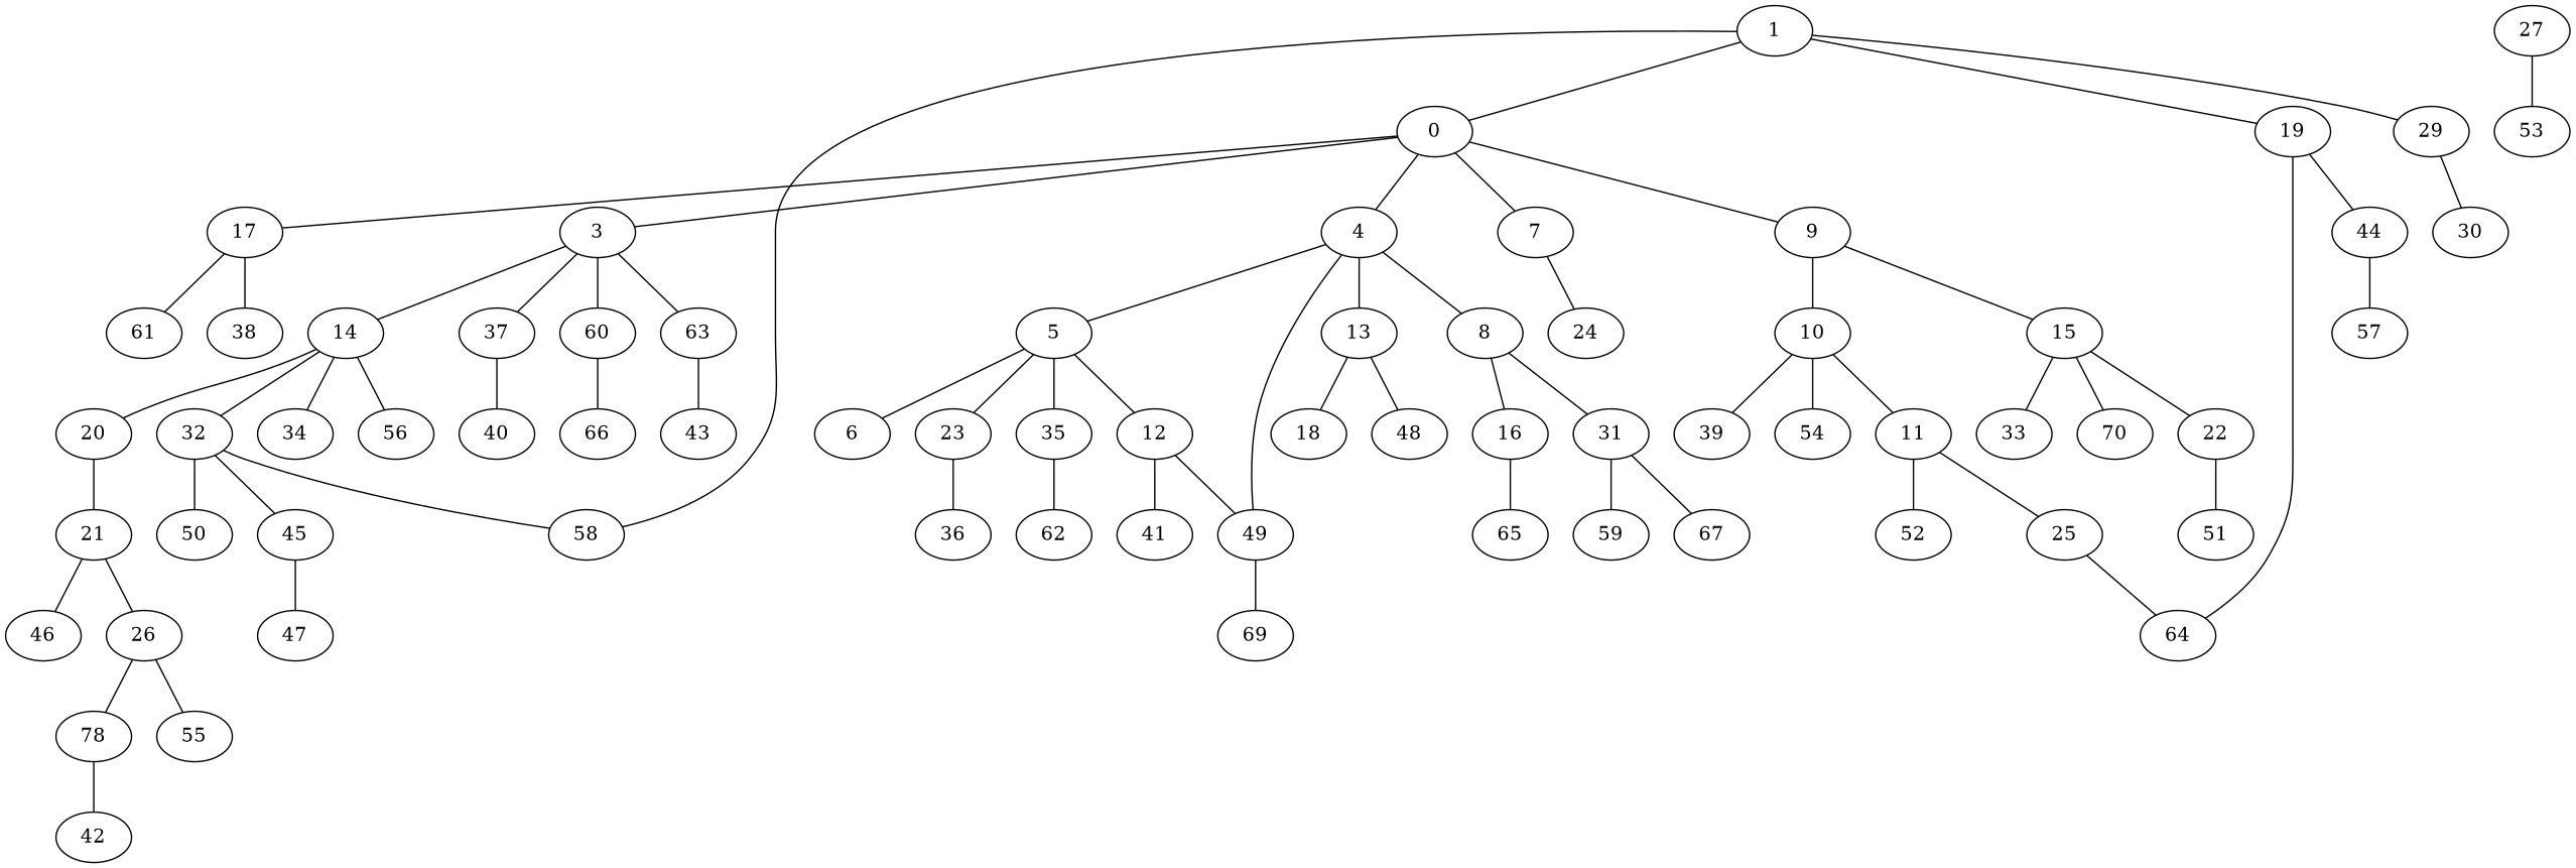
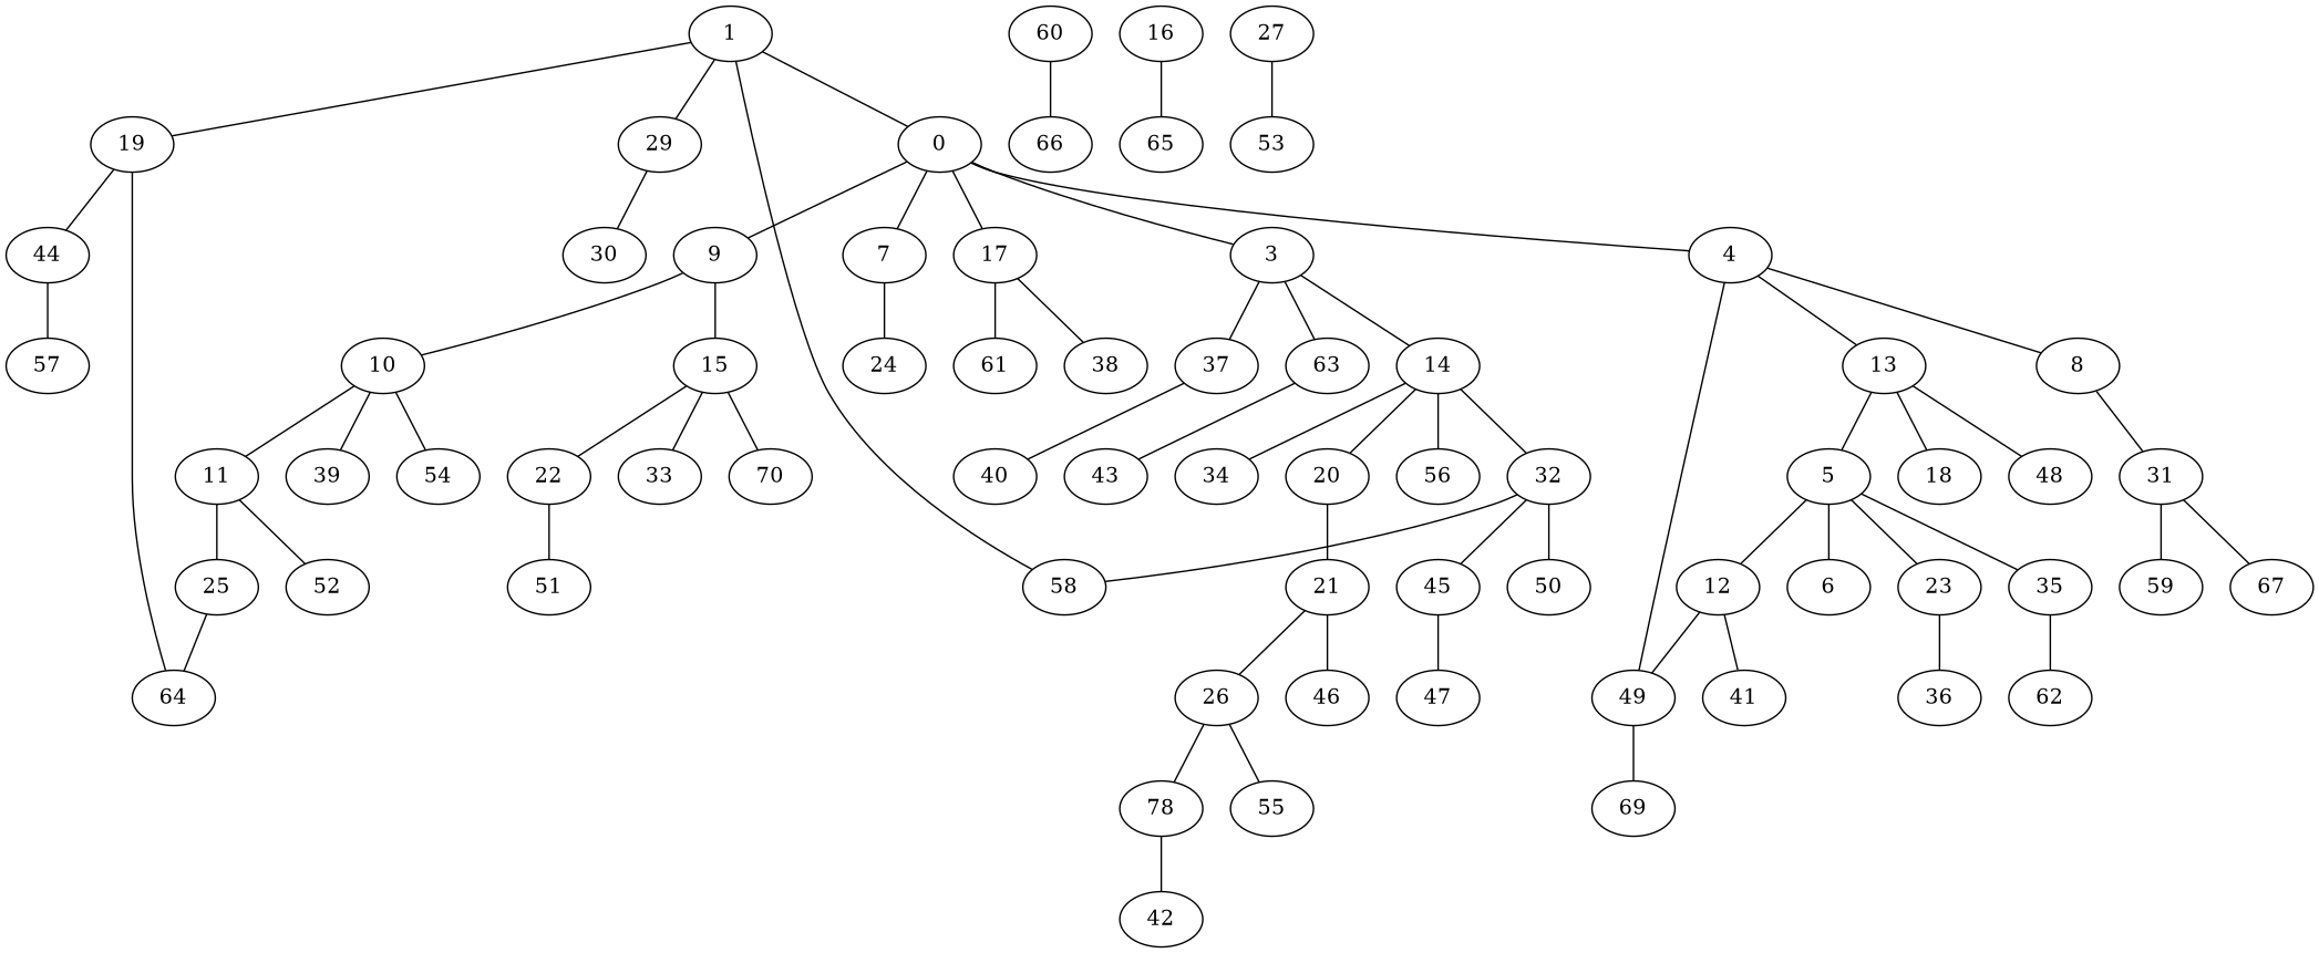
  graph {
    n1 [label=0]
    1
    19
    29
    58
    3
    4
    7
    9
    17
    44
    64
    30
    14
    37
    60
    63
    5
    8
    13
    49
    24
    10
    15
    38
    61
    57
    20
    32
    34
    56
    40
    66
    43
    6
    12
    23
    35
    16
    31
    18
    48
    69
    11
    39
    54
    22
    33
    70
    21
    45
    50
    41
    36
    62
    65
    59
    67
    25
    52
    51
    26
    46
    47
    27
    53
    n67 [label=78]
    55
    42
    n1 -- 3
    n1 -- 4
    n1 -- 7
    n1 -- 9
    n1 -- 17
    1 -- n1
    1 -- 19
    1 -- 29
    1 -- 58
    19 -- 44
    19 -- 64
    29 -- 30
    3 -- 14
    3 -- 37
-   3 -- 60
    3 -- 63
-   4 -- 5
+   13 -- 5
    4 -- 8
    4 -- 13
    4 -- 49
    7 -- 24
    9 -- 10
    9 -- 15
    17 -- 38
    17 -- 61
    44 -- 57
    14 -- 20
    14 -- 32
    14 -- 34
    14 -- 56
    37 -- 40
    60 -- 66
    63 -- 43
    5 -- 6
    5 -- 12
    5 -- 23
    5 -- 35
-   8 -- 16
    8 -- 31
    13 -- 18
    13 -- 48
    49 -- 69
    10 -- 11
    10 -- 39
    10 -- 54
    15 -- 22
    15 -- 33
    15 -- 70
    20 -- 21
    32 -- 58
    32 -- 45
    32 -- 50
    12 -- 49
    12 -- 41
    23 -- 36
    35 -- 62
    16 -- 65
    31 -- 59
    31 -- 67
    11 -- 25
    11 -- 52
    22 -- 51
    21 -- 26
    21 -- 46
    45 -- 47
    25 -- 64
    26 -- n67
    26 -- 55
    27 -- 53
    n67 -- 42
  }
